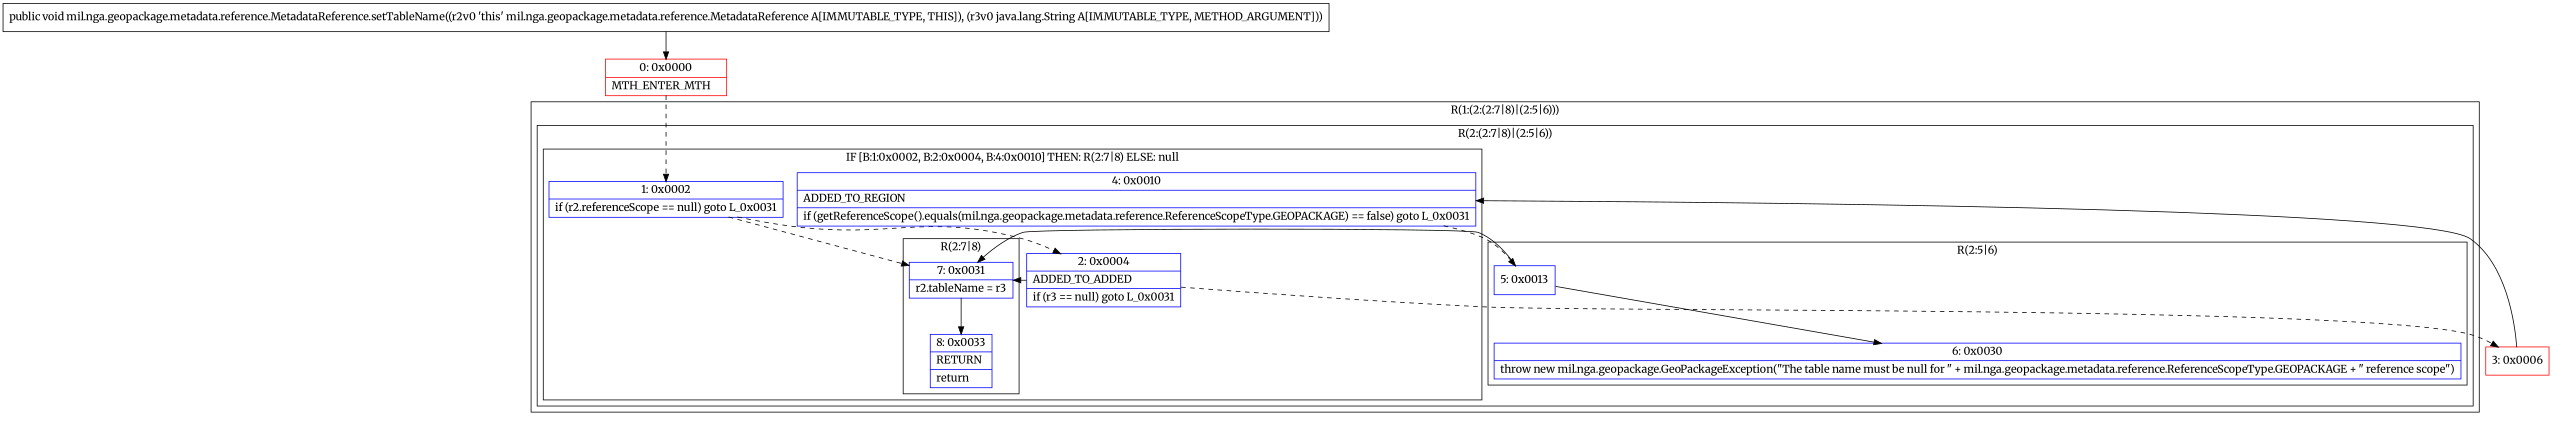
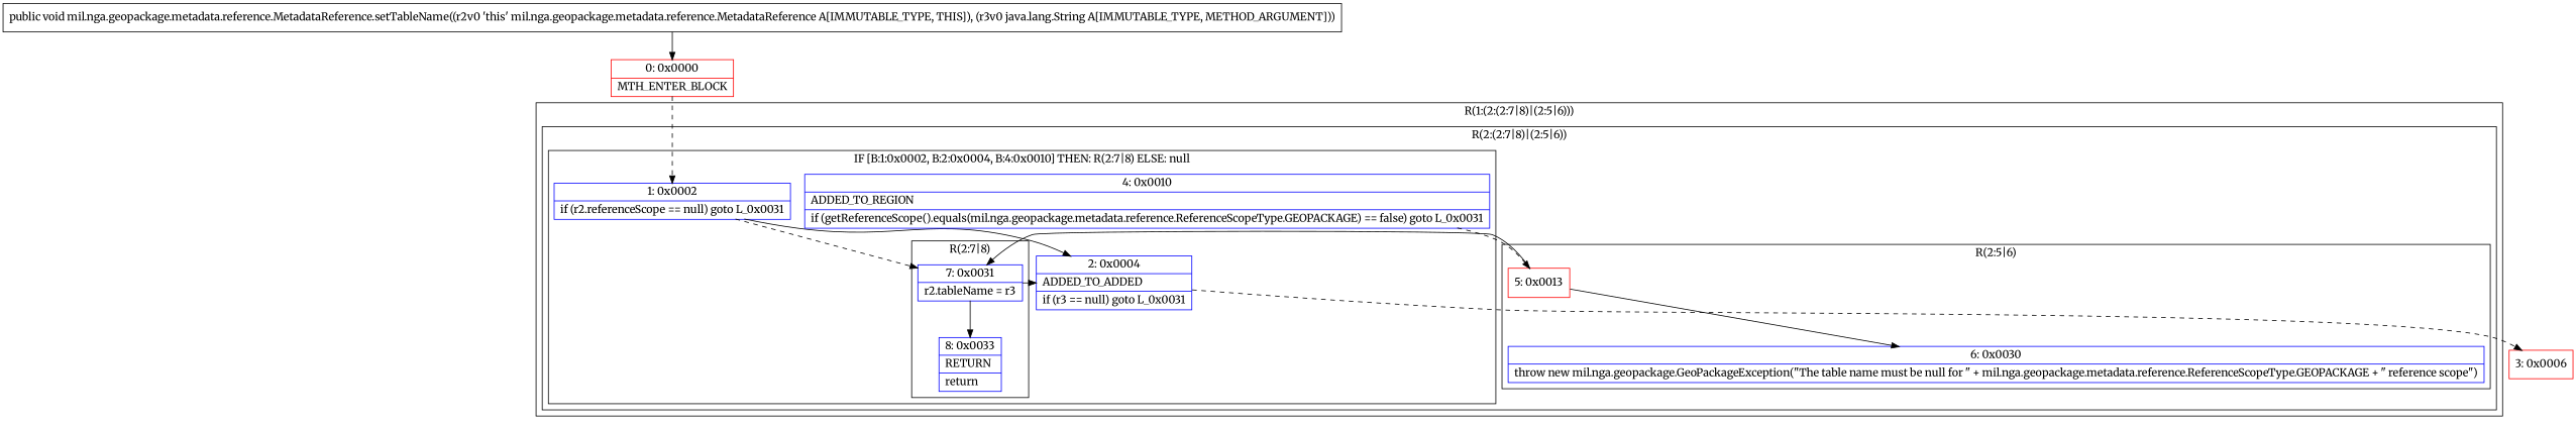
  digraph {
    fontname=Merriweather
    node [color=blue fontname=Merriweather shape=record]
    edge [fontname=Merriweather]
    n1 [label="{7\:\ 0x0031|r2.tableName = r3\l}"]
    n2 [label="{8\:\ 0x0033|RETURN\l|return\l}"]
    n3 [label="{1\:\ 0x0002|if (r2.referenceScope == null) goto L_0x0031\l}"]
    n4 [label="{2\:\ 0x0004|ADDED_TO_ADDED\l|if (r3 == null) goto L_0x0031\l}"]
    n5 [label="{4\:\ 0x0010|ADDED_TO_REGION\l|if (getReferenceScope().equals(mil.nga.geopackage.metadata.reference.ReferenceScopeType.GEOPACKAGE) == false) goto L_0x0031\l}"]
-   n6 [label="{5\:\ 0x0013}"]
+   n6 [color=red label="{5\:\ 0x0013}"]
    n7 [label="{6\:\ 0x0030|throw new mil.nga.geopackage.GeoPackageException(\"The table name must be null for \" + mil.nga.geopackage.metadata.reference.ReferenceScopeType.GEOPACKAGE + \" reference scope\")\l}"]
    n8 [color=red label="{3\:\ 0x0006}"]
-   n9 [color=red label="{0\:\ 0x0000|MTH_ENTER_MTH\l}"]
+   n9 [color=red label="{0\:\ 0x0000|MTH_ENTER_BLOCK\l}"]
    n10 [label="{public void mil.nga.geopackage.metadata.reference.MetadataReference.setTableName((r2v0 'this' mil.nga.geopackage.metadata.reference.MetadataReference A[IMMUTABLE_TYPE, THIS]), (r3v0 java.lang.String A[IMMUTABLE_TYPE, METHOD_ARGUMENT])) }" color=""]
    subgraph cluster_1 {
      label="R(1:(2:(2:7|8)|(2:5|6)))"
      subgraph cluster_2 {
        label="R(2:(2:7|8)|(2:5|6))"
        subgraph cluster_3 {
          label="IF [B:1:0x0002, B:2:0x0004, B:4:0x0010] THEN: R(2:7|8) ELSE: null"
          n3
          n4
          n5
          subgraph cluster_4 {
            label="R(2:7|8)"
            n1
            n2
          }
        }
        subgraph cluster_5 {
          label="R(2:5|6)"
          n6
          n7
        }
      }
    }
    n1 -> n2
    n3 -> n1 [style=dashed]
-   n3 -> n4 [style=dashed]
-   n4 -> n1
+   n3 -> n4 [style=solid]
+   n1 -> n4
    n4 -> n8 [style=dashed]
    n5 -> n6 [style=dashed]
    n6 -> n1
    n6 -> n7
-   n8 -> n5
    n9 -> n3 [style=dashed]
    n10 -> n9
  }
